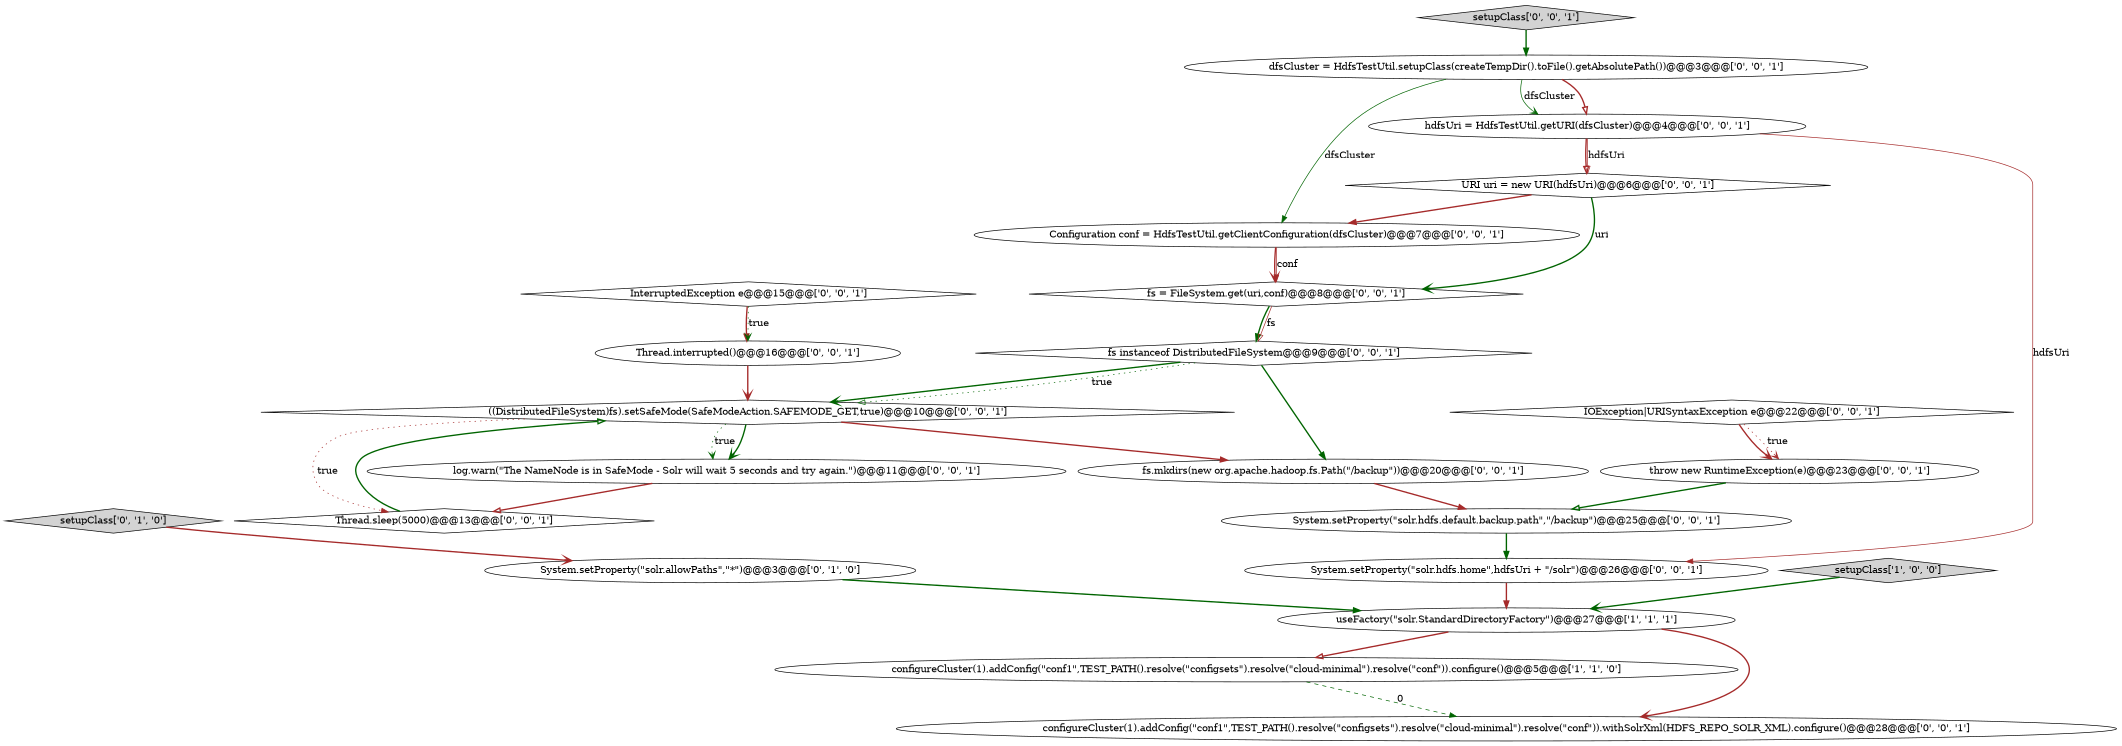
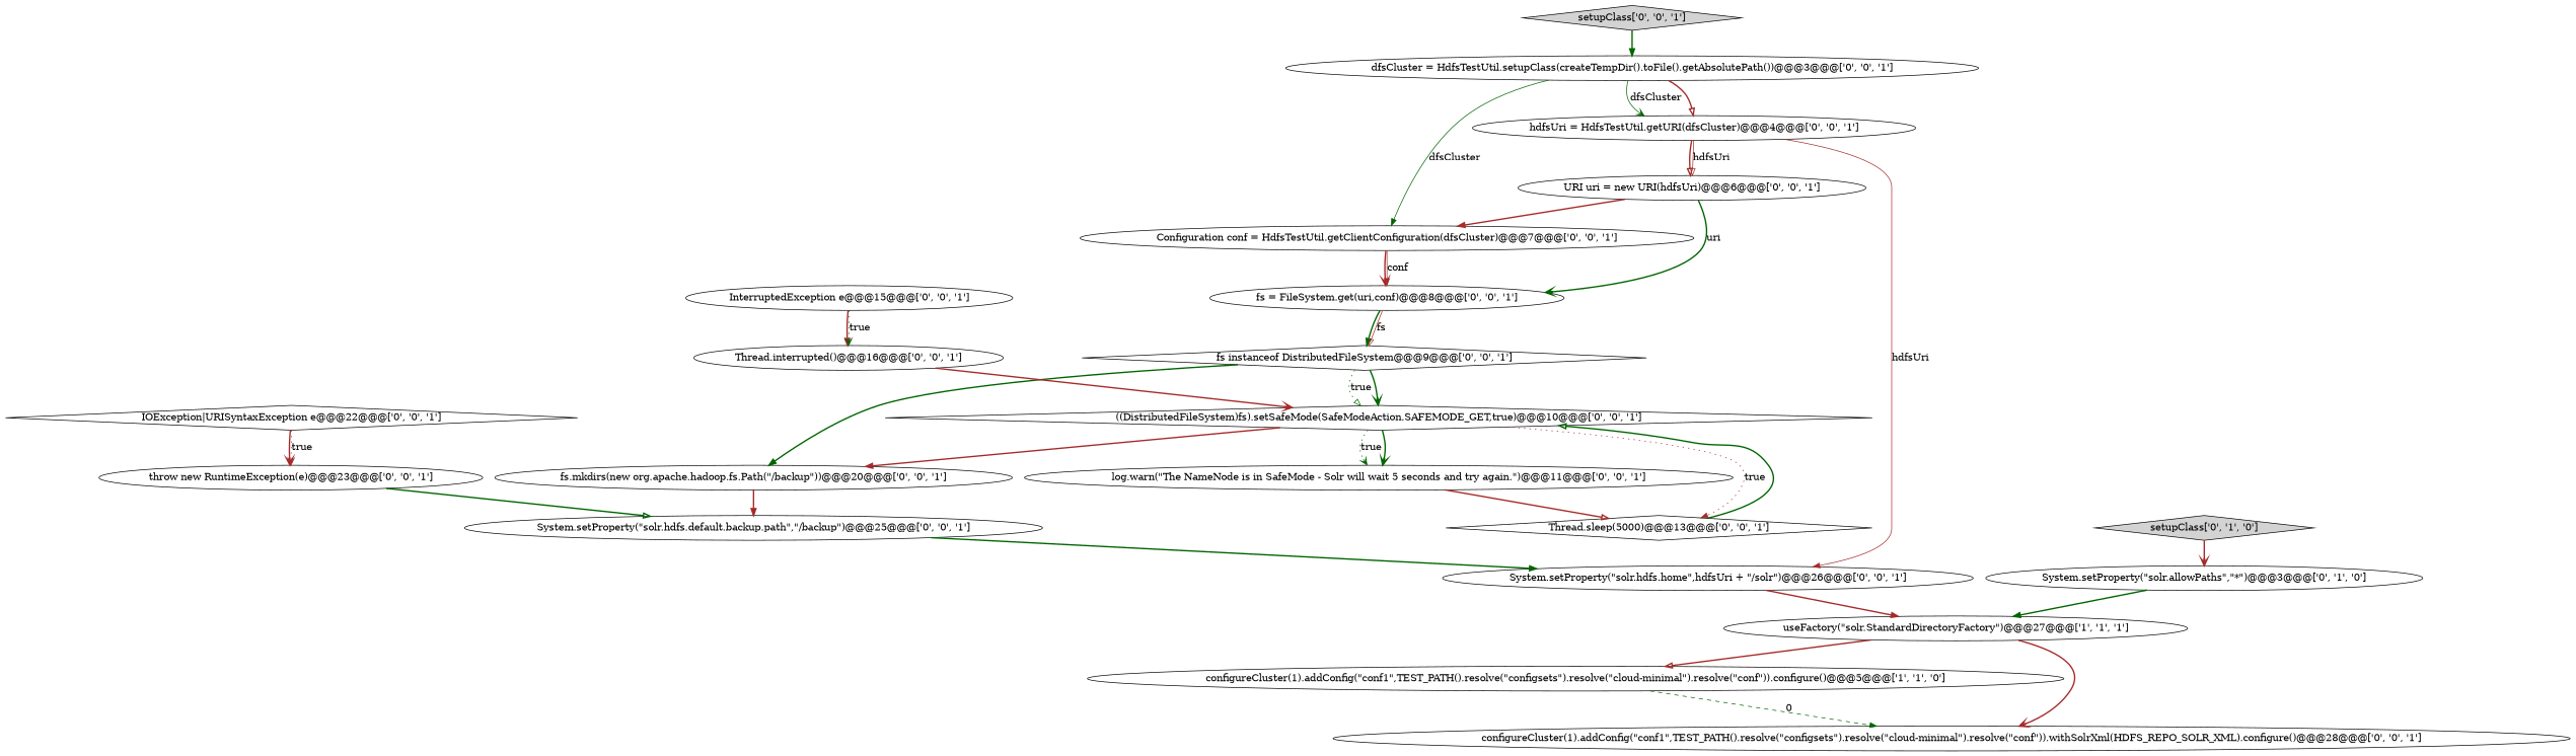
  digraph {
    node [fillcolor=white shape=ellipse style=filled]
    edge [arrowhead=normal color=brown style=bold]
    n1 [label="fs.mkdirs(new org.apache.hadoop.fs.Path(\"/backup\"))@@@20@@@['0', '0', '1']"]
    n2 [label="System.setProperty(\"solr.hdfs.default.backup.path\",\"/backup\")@@@25@@@['0', '0', '1']"]
    n3 [label="System.setProperty(\"solr.hdfs.home\",hdfsUri + \"/solr\")@@@26@@@['0', '0', '1']"]
    n4 [label="configureCluster(1).addConfig(\"conf1\",TEST_PATH().resolve(\"configsets\").resolve(\"cloud-minimal\").resolve(\"conf\")).configure()@@@5@@@['1', '1', '0']"]
    n5 [label="configureCluster(1).addConfig(\"conf1\",TEST_PATH().resolve(\"configsets\").resolve(\"cloud-minimal\").resolve(\"conf\")).withSolrXml(HDFS_REPO_SOLR_XML).configure()@@@28@@@['0', '0', '1']"]
    n6 [label="useFactory(\"solr.StandardDirectoryFactory\")@@@27@@@['1', '1', '1']"]
    n7 [label="fs instanceof DistributedFileSystem@@@9@@@['0', '0', '1']" shape=diamond]
    n8 [label="((DistributedFileSystem)fs).setSafeMode(SafeModeAction.SAFEMODE_GET,true)@@@10@@@['0', '0', '1']" shape=diamond]
    n9 [label="Thread.sleep(5000)@@@13@@@['0', '0', '1']" shape=diamond]
    n10 [label="log.warn(\"The NameNode is in SafeMode - Solr will wait 5 seconds and try again.\")@@@11@@@['0', '0', '1']"]
    n11 [label="Thread.interrupted()@@@16@@@['0', '0', '1']"]
    n12 [label="dfsCluster = HdfsTestUtil.setupClass(createTempDir().toFile().getAbsolutePath())@@@3@@@['0', '0', '1']"]
    n13 [label="hdfsUri = HdfsTestUtil.getURI(dfsCluster)@@@4@@@['0', '0', '1']"]
    n14 [label="Configuration conf = HdfsTestUtil.getClientConfiguration(dfsCluster)@@@7@@@['0', '0', '1']"]
-   n15 [label="URI uri = new URI(hdfsUri)@@@6@@@['0', '0', '1']" shape=diamond]
-   n16 [label="fs = FileSystem.get(uri,conf)@@@8@@@['0', '0', '1']" shape=diamond]
+   n15 [label="URI uri = new URI(hdfsUri)@@@6@@@['0', '0', '1']"]
+   n16 [label="fs = FileSystem.get(uri,conf)@@@8@@@['0', '0', '1']"]
    n17 [label="IOException|URISyntaxException e@@@22@@@['0', '0', '1']" shape=diamond]
    n18 [label="throw new RuntimeException(e)@@@23@@@['0', '0', '1']"]
-   n19 [label="InterruptedException e@@@15@@@['0', '0', '1']" shape=diamond]
+   n19 [label="InterruptedException e@@@15@@@['0', '0', '1']"]
    n20 [label="System.setProperty(\"solr.allowPaths\",\"*\")@@@3@@@['0', '1', '0']"]
    n21 [fillcolor=lightgray label="setupClass['0', '1', '0']" shape=diamond]
-   n22 [fillcolor=lightgray label="setupClass['1', '0', '0']" shape=diamond]
    n23 [fillcolor=lightgray label="setupClass['0', '0', '1']" shape=diamond]
    n1 -> n2
    n2 -> n3 [color=darkgreen]
    n3 -> n6
    n4 -> n5 [color=darkgreen label=0 style=dashed]
    n6 -> n4 [arrowhead=onormal]
    n6 -> n5 [arrowhead=vee]
    n7 -> n1 [color=darkgreen]
    n7 -> n8 [arrowhead=vee color=darkgreen]
    n7 -> n8 [arrowhead=onormal color=darkgreen label=true style=dotted]
    n8 -> n1
    n8 -> n9 [label=true style=dotted]
    n8 -> n10 [arrowhead=vee color=darkgreen]
    n8 -> n10 [arrowhead=vee color=darkgreen label=true style=dotted]
    n9 -> n8 [arrowhead=onormal color=darkgreen]
    n10 -> n9 [arrowhead=onormal]
    n11 -> n8 [arrowhead=vee]
    n12 -> n13 [arrowhead=onormal]
    n12 -> n13 [arrowhead=vee color=darkgreen label=dfsCluster style=solid]
    n12 -> n14 [color=darkgreen label=dfsCluster style=solid]
    n13 -> n3 [label=hdfsUri style=solid]
    n13 -> n15 [arrowhead=onormal]
    n13 -> n15 [arrowhead=onormal label=hdfsUri style=solid]
    n14 -> n16 [label=conf style=solid]
    n14 -> n16 [arrowhead=vee]
    n15 -> n14
    n15 -> n16 [arrowhead=vee color=darkgreen label=uri]
    n16 -> n7 [color=darkgreen]
    n16 -> n7 [arrowhead=onormal label=fs style=solid]
    n17 -> n18 [arrowhead=vee]
    n17 -> n18 [arrowhead=vee label=true style=dotted]
    n18 -> n2 [arrowhead=onormal color=darkgreen]
    n19 -> n11
    n19 -> n11 [arrowhead=vee color=darkgreen label=true style=dotted]
    n20 -> n6 [color=darkgreen]
    n21 -> n20 [arrowhead=vee]
-   n22 -> n6 [arrowhead=vee color=darkgreen]
    n23 -> n12 [color=darkgreen]
  }
